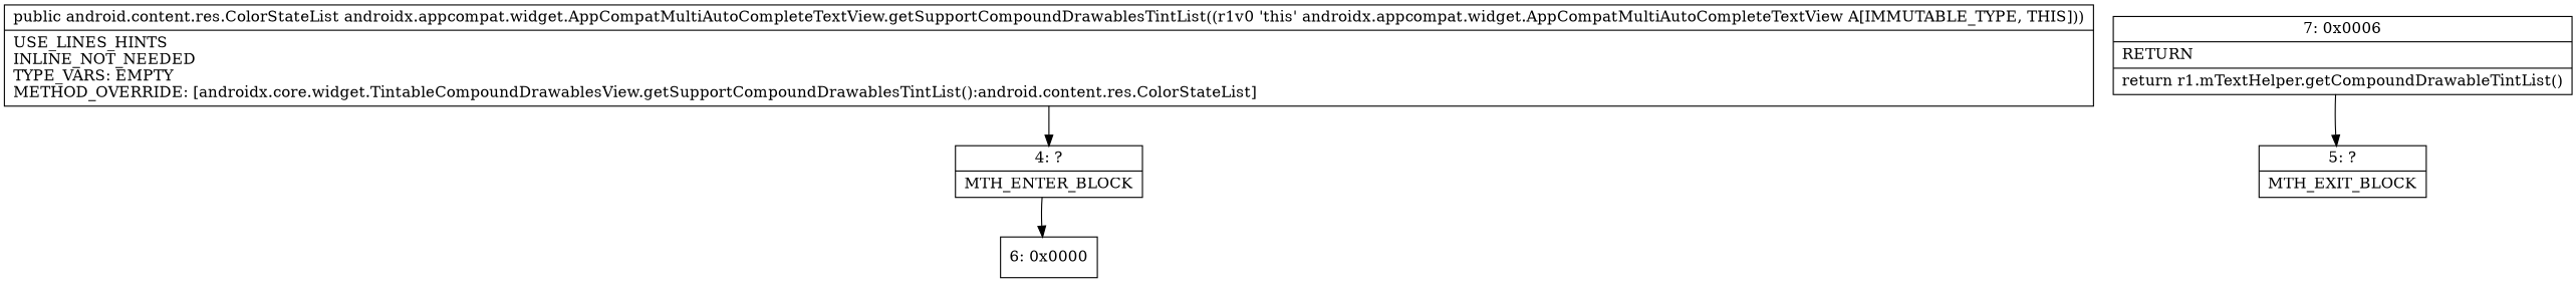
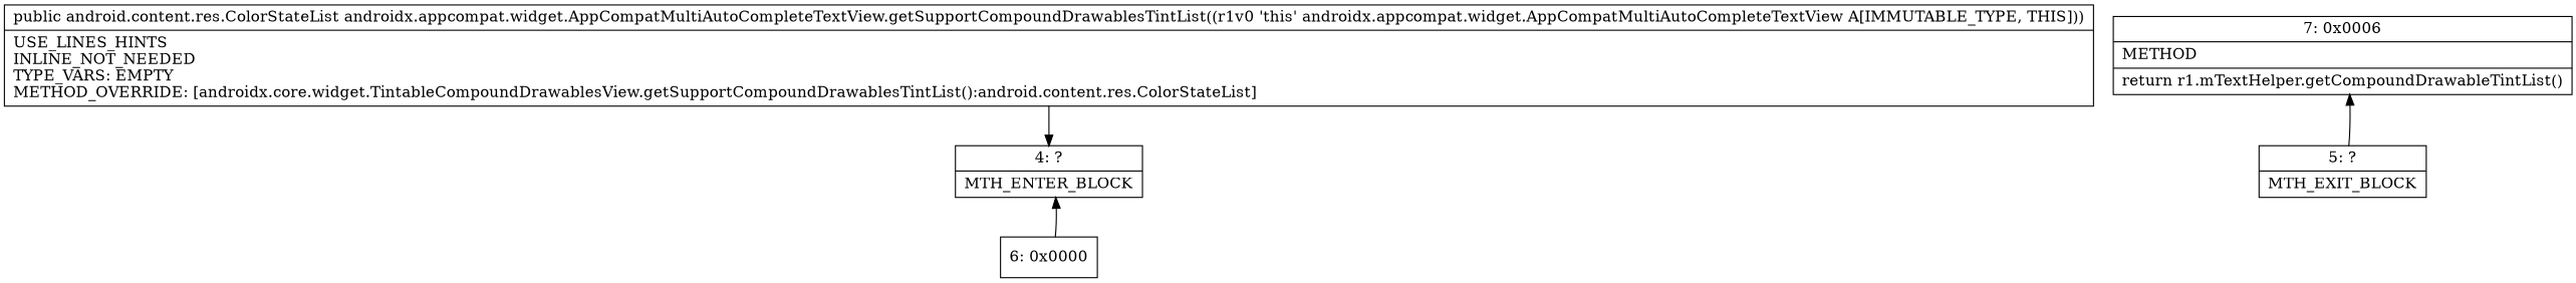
  digraph {
    node [shape=record]
    n1 [label="{4\:\ ?|MTH_ENTER_BLOCK\l}"]
    n2 [label="{6\:\ 0x0000}"]
-   n3 [label="{7\:\ 0x0006|RETURN\l|return r1.mTextHelper.getCompoundDrawableTintList()\l}"]
+   n3 [label="{7\:\ 0x0006|METHOD\l|return r1.mTextHelper.getCompoundDrawableTintList()\l}"]
    n4 [label="{5\:\ ?|MTH_EXIT_BLOCK\l}"]
    n5 [label="{public android.content.res.ColorStateList androidx.appcompat.widget.AppCompatMultiAutoCompleteTextView.getSupportCompoundDrawablesTintList((r1v0 'this' androidx.appcompat.widget.AppCompatMultiAutoCompleteTextView A[IMMUTABLE_TYPE, THIS]))  | USE_LINES_HINTS\lINLINE_NOT_NEEDED\lTYPE_VARS: EMPTY\lMETHOD_OVERRIDE: [androidx.core.widget.TintableCompoundDrawablesView.getSupportCompoundDrawablesTintList():android.content.res.ColorStateList]\l}"]
-   n1 -> n2
-   n3 -> n4
+   n2 -> n1
+   n4 -> n3
    n5 -> n1
  }
